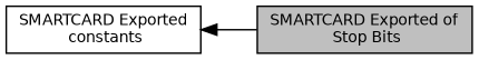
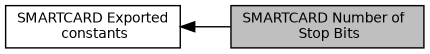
  digraph {
    rankdir=LR
    node [color=black fontname=Helvetica fontsize=10 shape=box style=filled]
-   n1 [fillcolor=grey75 fontcolor=black height=0.2 label="SMARTCARD Exported of\l Stop Bits" width=0.4]
+   n1 [fillcolor=grey75 fontcolor=black height=0.2 label="SMARTCARD Number of\l Stop Bits" width=0.4]
    n2 [fillcolor=white height=0.2 label="SMARTCARD Exported\l constants" width=0.4]
    n2 -> n1 [dir=back fontname=Helvetica fontsize=10 labelfontname=Helvetica labelfontsize=10 shape=plaintext style=solid]
  }
